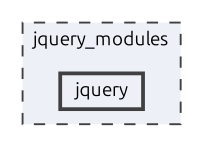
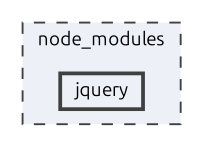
  digraph {
    compound=true
    fontname=Ubuntu
    n1 [color=grey25 fillcolor="#edf0f7" fontname=Ubuntu fontsize=10 height=0.2 label=jquery shape=box style="filled,bold" width=0.4]
    subgraph cluster_1 {
      bgcolor="#edf0f7"
      fontsize=10
-     label=jquery_modules
+     label=node_modules
      pencolor=grey25
      style="filled,dashed"
      n1
    }
  }
